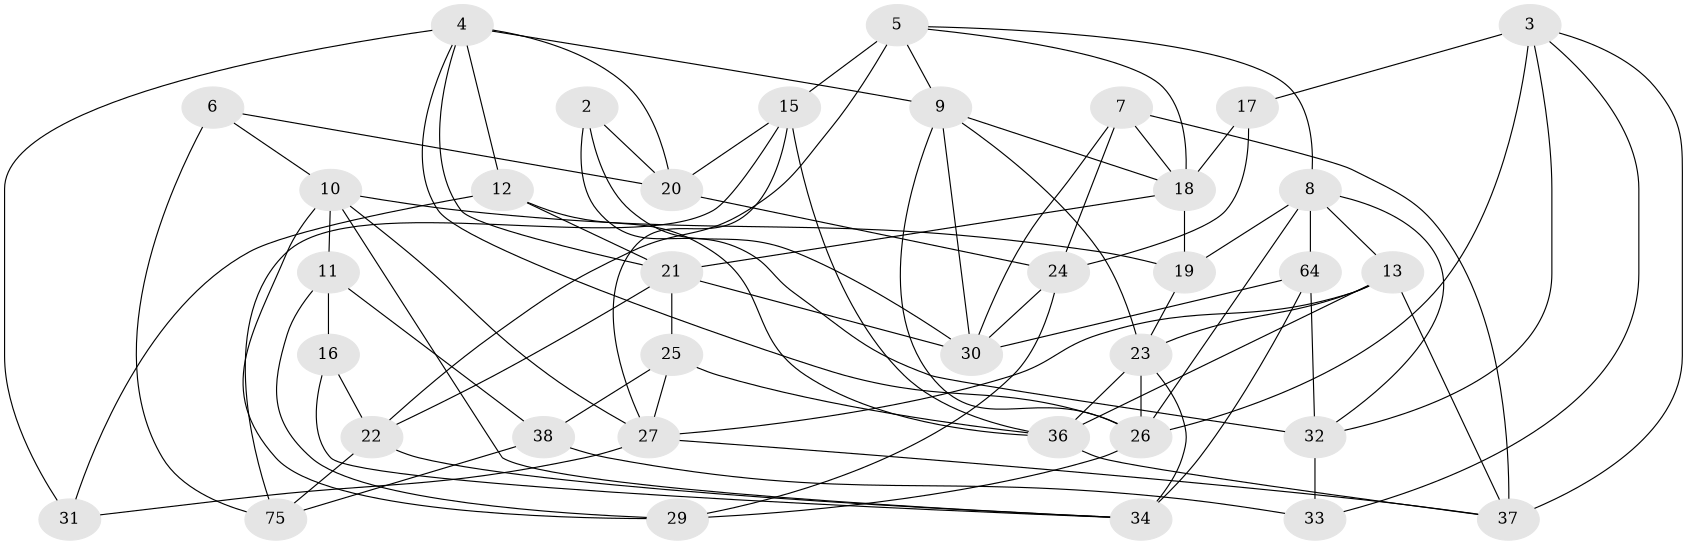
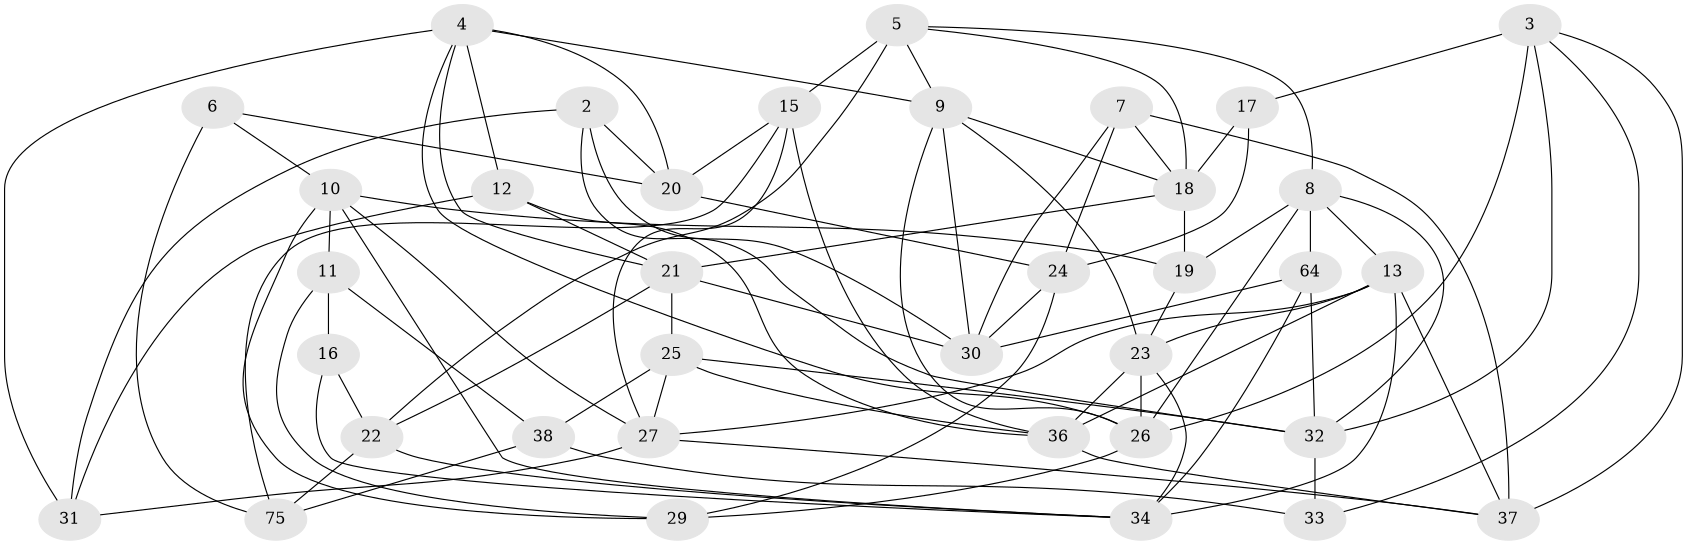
  graph {
    node [color=gray90 style=filled]
    edge [weight=1.0]
    6
    20
    10
    n4 [label=75]
    12
    31
    21
    36
    17
    18
    24
    2
    30
    32
    33
    3
    26
    37
    29
    4
    9
    23
    22
    25
    5
    8
    15
    13
    n29 [label=64]
    19
    27
    34
    11
    7
    16
    n36 [label=38]
    6 -- 20
    6 -- 10
    6 -- n4 [weight=2.0]
    20 -- 24 [weight=2.0]
    10 -- 29
    10 -- 19
    10 -- 27
    10 -- 34
    10 -- 11
    12 -- 31
    12 -- 21
    12 -- 36
    21 -- 30
    21 -- 22
    21 -- 25
    36 -- 37
    17 -- 18
    17 -- 24
    18 -- 21
    18 -- 19
    24 -- 30
    24 -- 29
    2 -- 20
+   2 -- 31
    2 -- 30
    2 -- 32
    32 -- 33
    3 -- 17 [weight=2.0]
    3 -- 32
    3 -- 33
    3 -- 26
    3 -- 37
    26 -- 29
    4 -- 20
    4 -- 12
    4 -- 31
    4 -- 21
    4 -- 26
    4 -- 9
    9 -- 18
    9 -- 30
    9 -- 26
    9 -- 23
    23 -- 36
    23 -- 26
    23 -- 34
    22 -- n4 [weight=2.0]
    22 -- 34
    25 -- 36
+   25 -- 32
    25 -- 27
    25 -- n36 [weight=2.0]
    5 -- 18
    5 -- 9
    5 -- 22
    5 -- 8
    5 -- 15 [weight=2.0]
    8 -- 32
    8 -- 26
    8 -- 13
    8 -- n29
    8 -- 19
    15 -- 20
    15 -- n4
    15 -- 36
    15 -- 27
    13 -- 36
    13 -- 37
    13 -- 23
    13 -- 27
+   13 -- 34
    n29 -- 30
    n29 -- 32
    n29 -- 34
    19 -- 23
    27 -- 31
    27 -- 37
    11 -- 29
    11 -- 16 [weight=2.0]
    11 -- n36 [weight=2.0]
    7 -- 18
    7 -- 24
    7 -- 30
    7 -- 37 [weight=2.0]
    16 -- 22
    16 -- 34
    n36 -- n4
    n36 -- 33
  }
